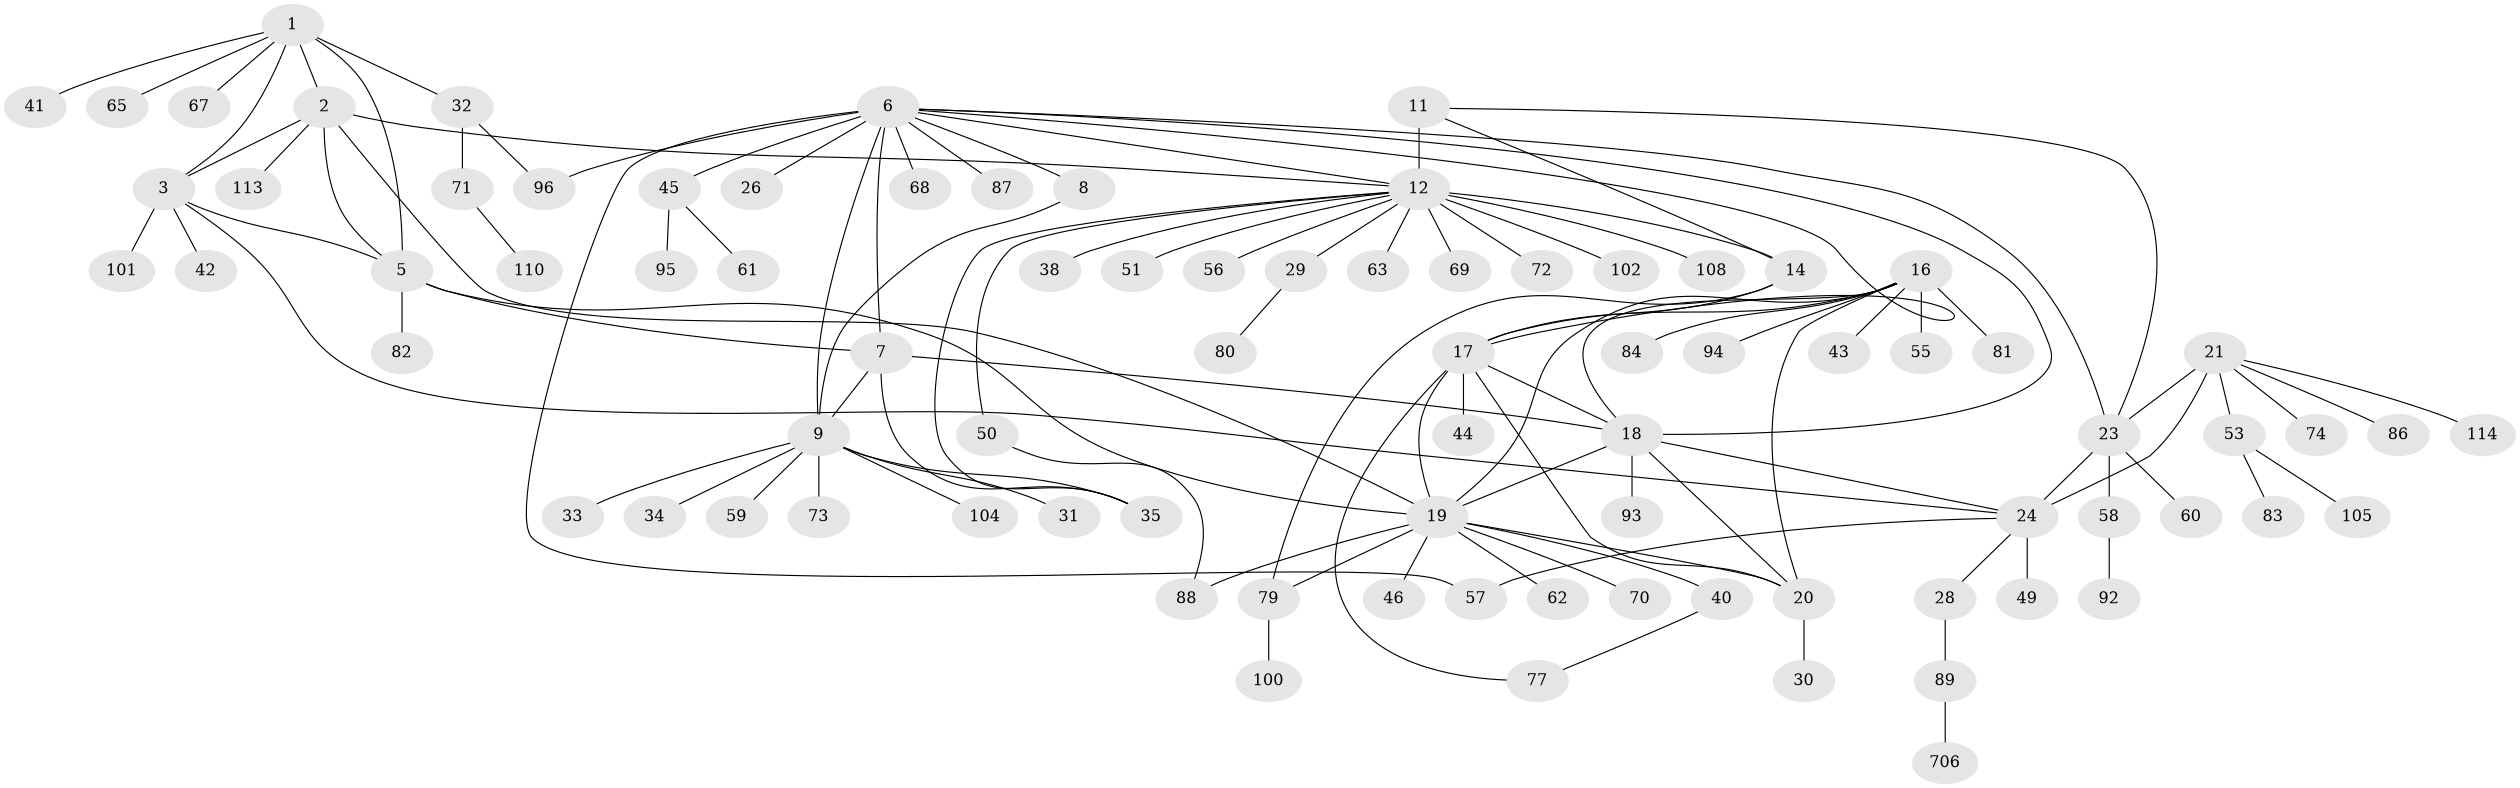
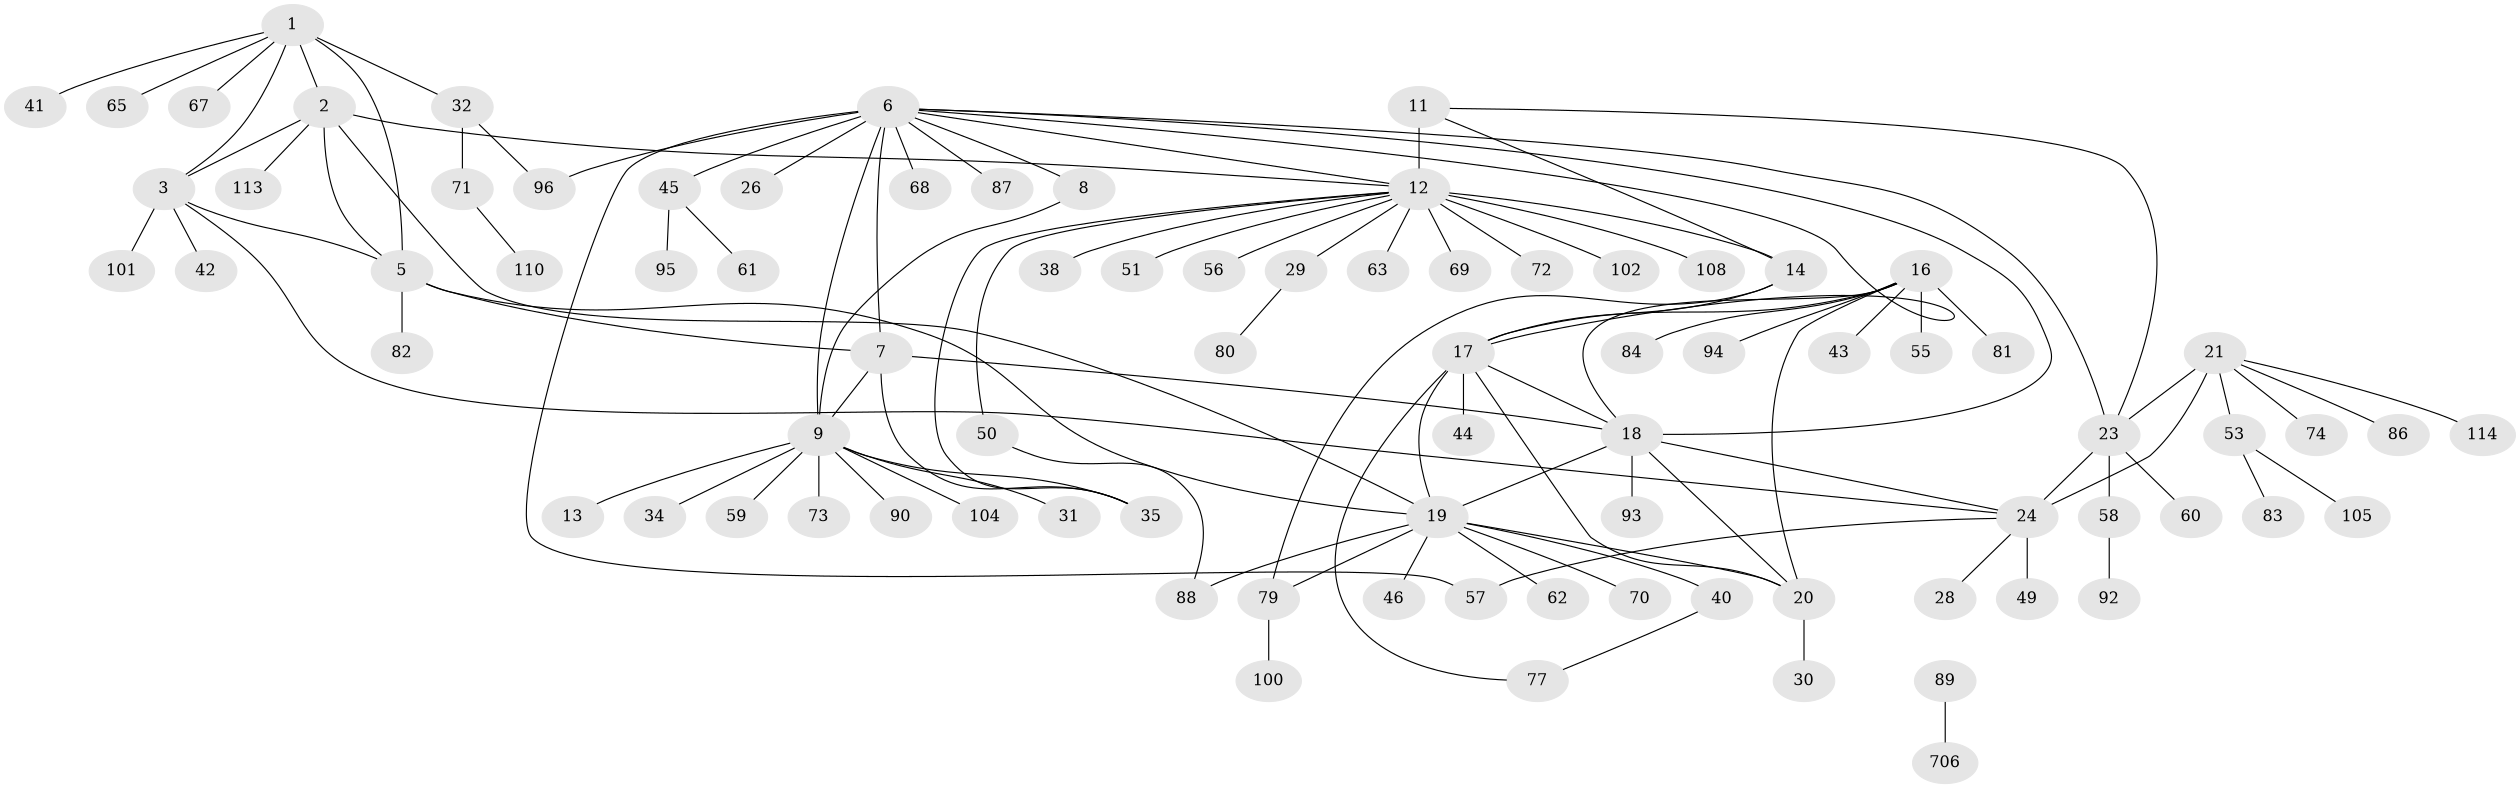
  graph {
    node [color=gray90 style=filled]
    1 [super="+4"]
    2 [super="+48"]
    3 [super="+98"]
    5
    32 [super="+47"]
    41
    65
    67
    12 [super="+13"]
    113
    19 [super="+54"]
    24 [super="+25"]
    42
    101
    7 [super="+10"]
    82
    96
    71 [super="+85"]
    35 [super="+103"]
    14 [super="+36"]
    29 [super="+76"]
    38
    50
    51
    56
    63 [super="+64"]
    69
    72
    102
    108
    18 [super="+39"]
    20 [super="+109"]
    93
    57
    28
    49
    9 [super="+78"]
    40
    79
    46
    62 [super="+75"]
    70
    88 [super="+107"]
    6 [super="+37"]
    8
    17 [super="+91"]
    23 [super="+27"]
    26
    45
    68
    87
    31
-   33
+   33 [label=13]
    34
    59
    73
+   90
    104
    44
    77 [super="+97"]
    58 [super="+66"]
    60
    61
    95
    11 [super="+15"]
    80 [super="+99"]
    100
    16 [super="+52"]
    43
    55
    81
    84
    94
    30
    21 [super="+22"]
    53
    74
    86
    114
    83
    105
    92
    89
    n84 [label=706]
    110
    1 -- 2 [weight=2]
    1 -- 3 [weight=2]
    1 -- 5 [weight=2]
    1 -- 32
    1 -- 41
    1 -- 65
    1 -- 67
    2 -- 3
    2 -- 5
    2 -- 12
    2 -- 113
    2 -- 19
    3 -- 5
    3 -- 24
    3 -- 42
    3 -- 101
    5 -- 19
    5 -- 7
    5 -- 82
    32 -- 96
    32 -- 71
    12 -- 35
    12 -- 14 [weight=2]
    12 -- 29
    12 -- 38
    12 -- 50
    12 -- 51
    12 -- 56
    12 -- 63
    12 -- 69
    12 -- 72
    12 -- 102
    12 -- 108
    19 -- 20
    19 -- 40
    19 -- 79
    19 -- 46
    19 -- 62
    19 -- 70
    19 -- 88
    24 -- 57
    24 -- 28
    24 -- 49
    7 -- 35
    7 -- 18
    7 -- 9 [weight=2]
    71 -- 110
    14 -- 79
    14 -- 17
    29 -- 80
    50 -- 88
    18 -- 19
    18 -- 24
    18 -- 20
    18 -- 93
    20 -- 30
-   28 -- 89
    9 -- 35
    9 -- 31
    9 -- 33
    9 -- 34
    9 -- 59
    9 -- 73
+   9 -- 90
    9 -- 104
    40 -- 77
    79 -- 100
    6 -- 12
    6 -- 7 [weight=2]
    6 -- 96
    6 -- 18
    6 -- 57
    6 -- 9
    6 -- 8
    6 -- 17
    6 -- 23
    6 -- 26
    6 -- 45
    6 -- 68
    6 -- 87
    8 -- 9
    17 -- 19
    17 -- 18
    17 -- 20
    17 -- 44
    17 -- 77
    23 -- 24 [weight=2]
    23 -- 58
    23 -- 60
    45 -- 61
    45 -- 95
    58 -- 92
    11 -- 12 [weight=4]
    11 -- 14 [weight=2]
    11 -- 23
-   16 -- 19
    16 -- 18
    16 -- 20
    16 -- 17
    16 -- 43
    16 -- 55
    16 -- 81
    16 -- 84
    16 -- 94
    21 -- 24 [weight=4]
    21 -- 23 [weight=2]
    21 -- 53
    21 -- 74
    21 -- 86
    21 -- 114
    53 -- 83
    53 -- 105
    89 -- n84
  }
